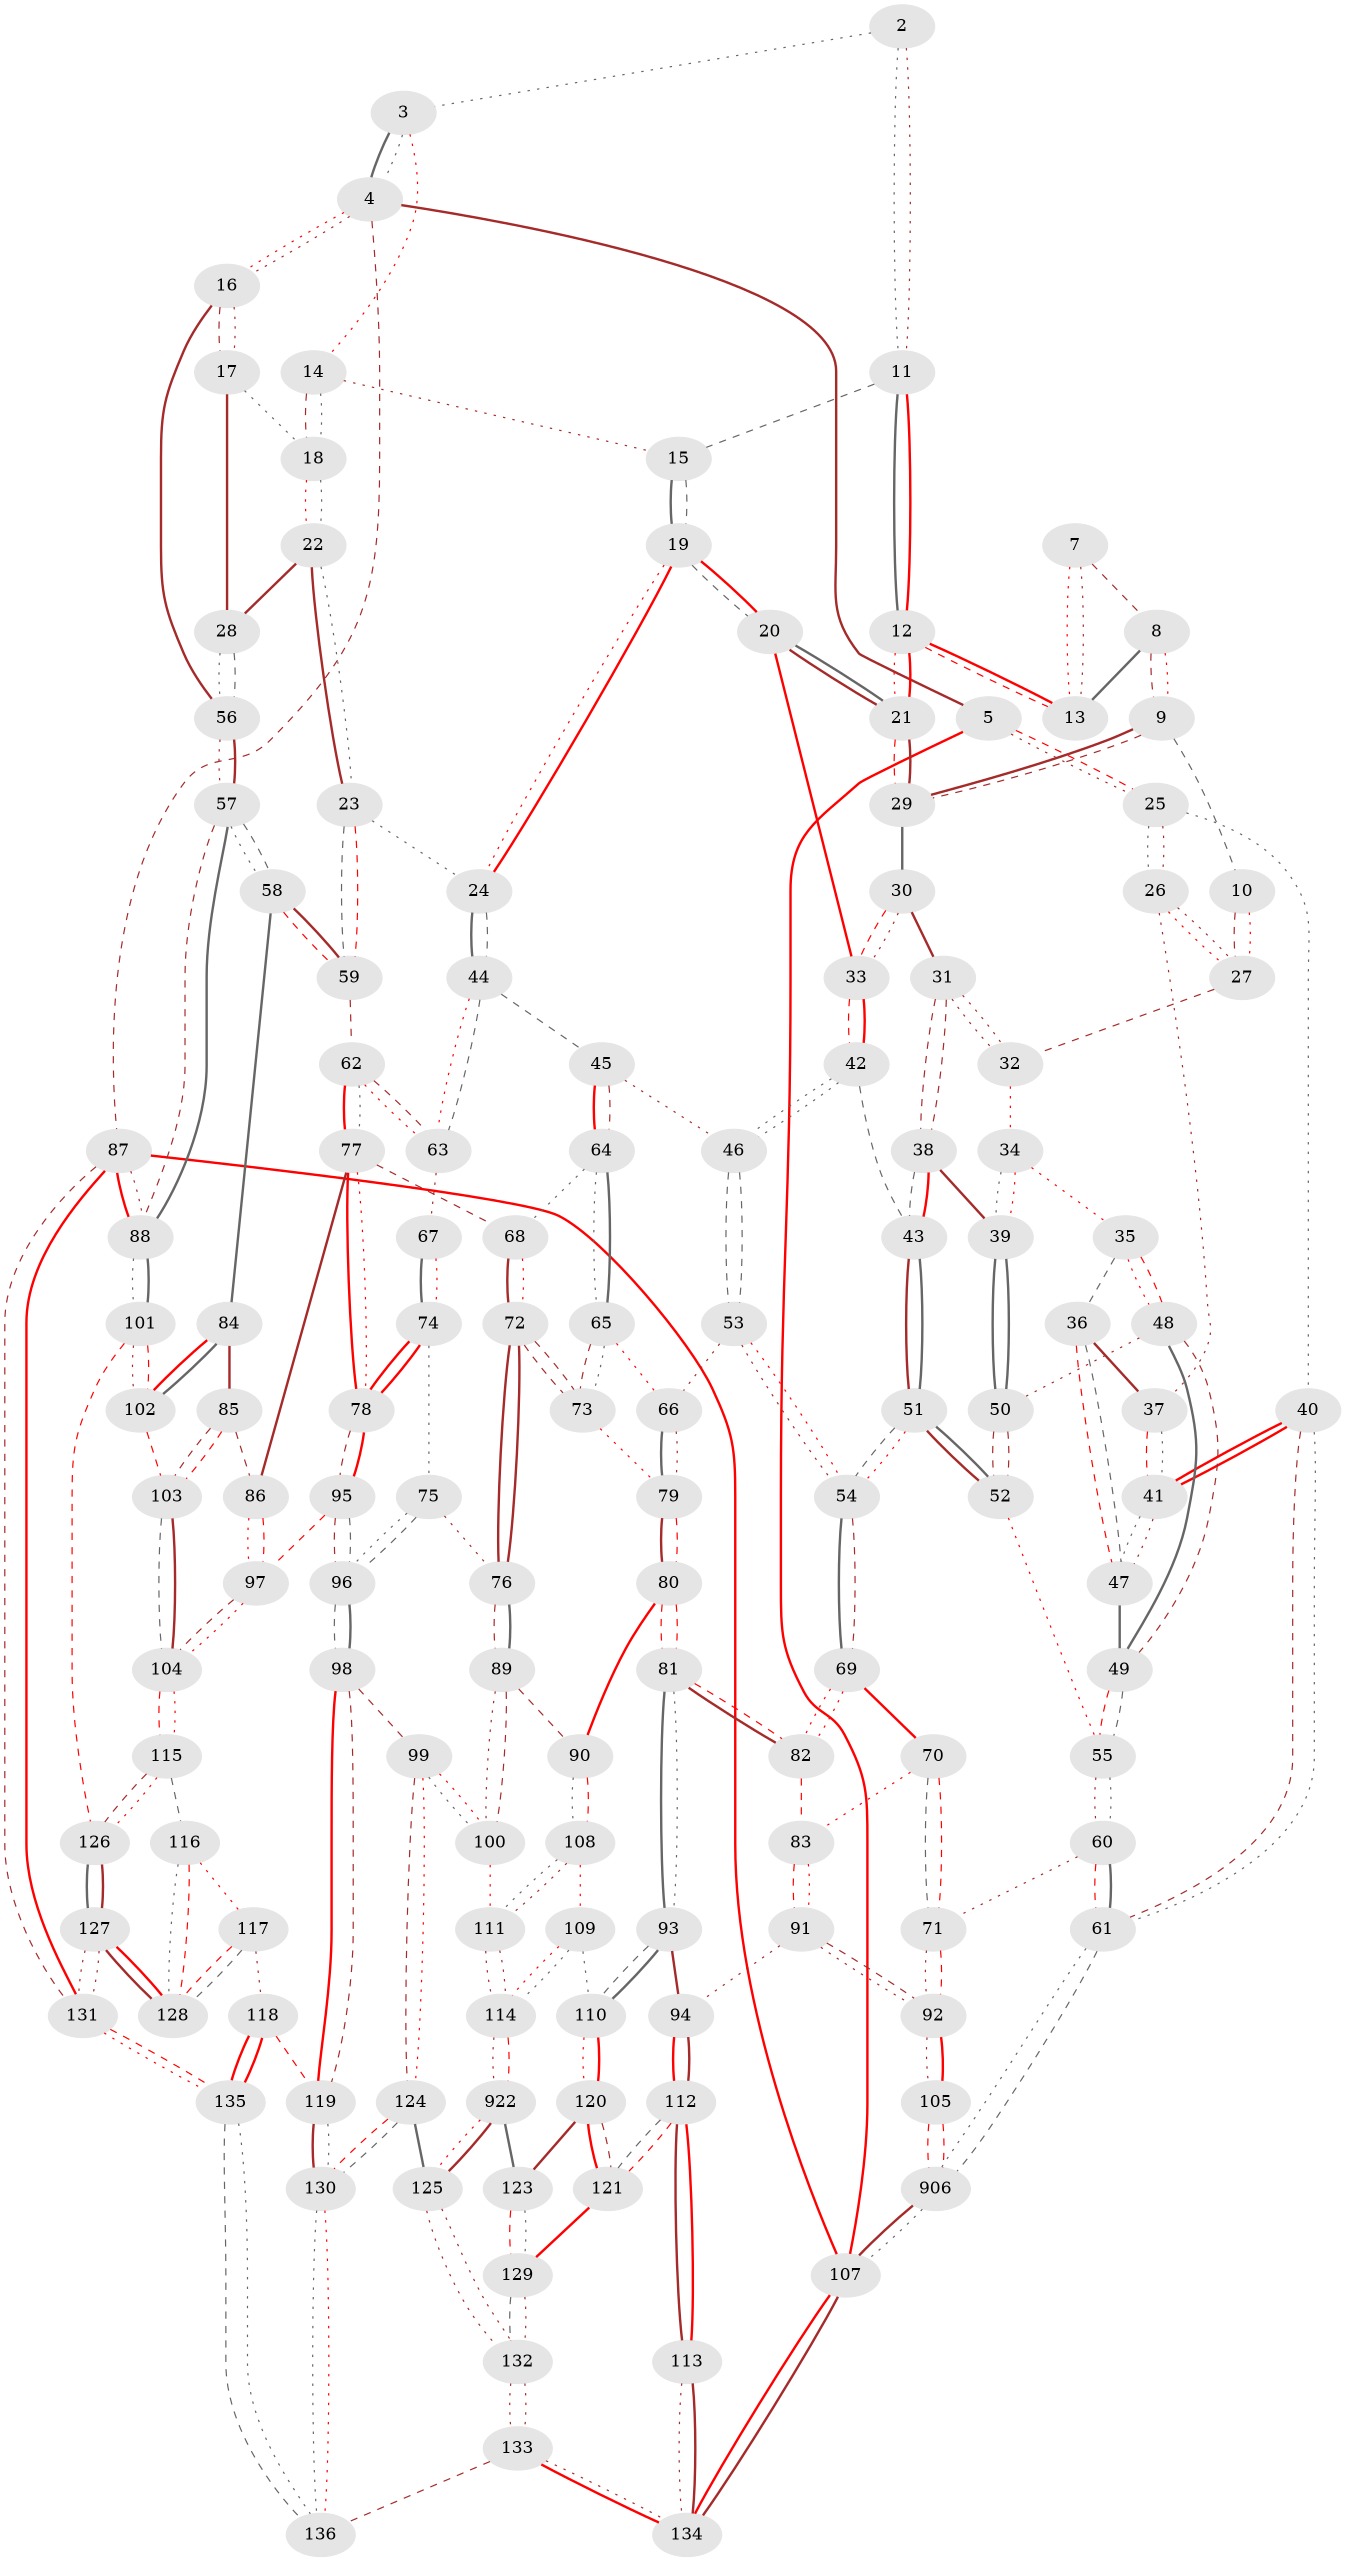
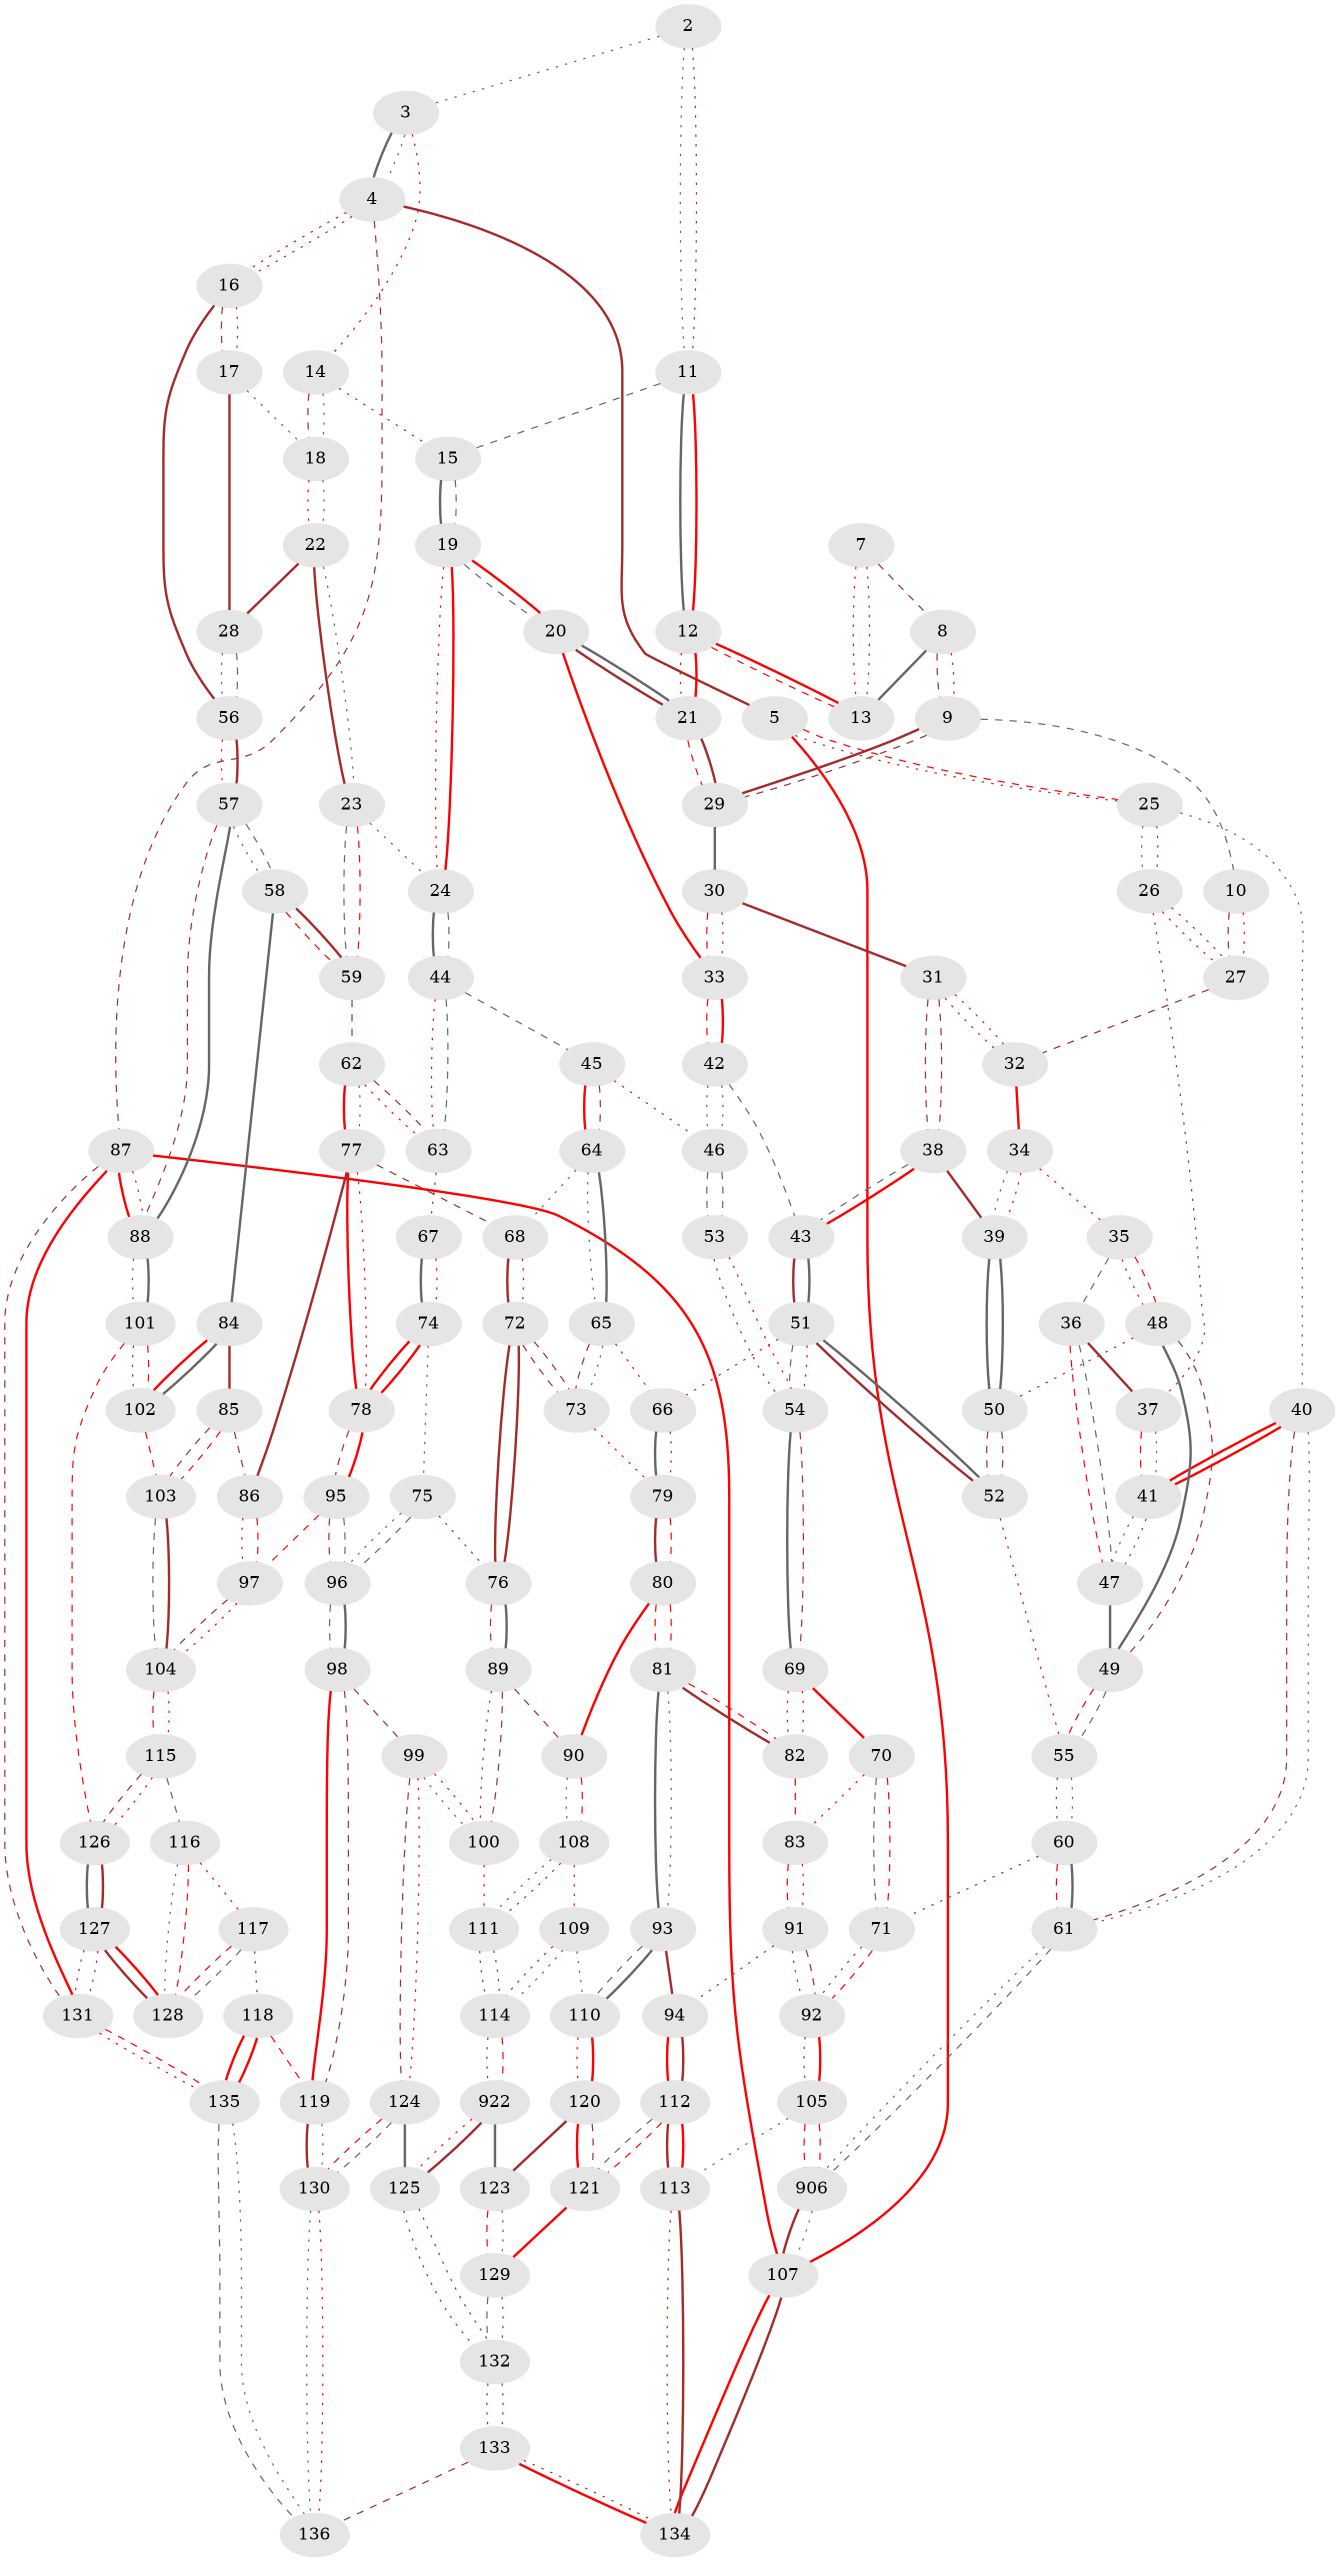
  graph {
    node [color=gray90 style=filled]
    edge [color=brown style=dotted]
    2
    3
    11
    7
    8
    13
    4
    14
    12
    15
    5
    16
    87
    18
    25
    107
    17
    56
    88
    131
    26
    40
    134
    10
    27
    9
    29
    30
    32
    21
    19
    22
    20
    24
    28
    57
    23
    33
    44
    42
    59
    62
    45
    63
    37
    41
    61
    34
    31
    38
    39
    43
    35
    46
    36
    48
    50
    47
    49
    51
    52
    n62 [label=906]
    53
    54
    64
    67
    65
    68
    66
    55
    60
    69
    79
    70
    82
    71
    58
    84
    101
    85
    102
    77
    92
    78
    86
    74
    73
    72
    80
    75
    76
    83
    91
    105
    89
    96
    95
    98
    90
    100
    97
    81
    93
    108
    94
    110
    103
    104
    135
    126
    111
    109
    112
    113
    120
    121
    99
    119
    115
    124
    130
    125
    114
    127
    116
    n126 [label=922]
    123
    129
    117
    128
    118
    136
    132
    133
    2 -- 3 [color=gray40]
    2 -- 11 [color=gray40]
    2 -- 11
    3 -- 4 [color=gray40 style=bold]
    3 -- 4 [color=gray40]
    3 -- 14 [color=red]
    11 -- 12 [color=gray40 style=bold]
    11 -- 12 [color=red style=bold]
    11 -- 15 [color=gray40 style=dashed]
    7 -- 8 [style=dashed]
    7 -- 13 [color=red]
    7 -- 13
    8 -- 13 [color=gray40 style=bold]
    8 -- 9 [style=dashed]
    8 -- 9 [color=red]
    4 -- 5 [style=bold]
    4 -- 16 [color=red]
    4 -- 16
    4 -- 87 [style=dashed]
    14 -- 15
    14 -- 18 [style=dashed]
    14 -- 18 [color=gray40]
    12 -- 13 [color=red style=dashed]
    12 -- 13 [color=red style=bold]
    12 -- 21 [color=red]
    12 -- 21 [color=red style=bold]
    15 -- 19 [color=gray40 style=bold]
    15 -- 19 [color=gray40 style=dashed]
    5 -- 25
    5 -- 25 [color=red style=dashed]
    5 -- 107 [color=red style=bold]
    16 -- 17 [style=dashed]
    16 -- 17
    16 -- 56 [style=bold]
    87 -- 107 [color=red style=bold]
    87 -- 88 [color=red style=bold]
    87 -- 88
    87 -- 131 [style=dashed]
    87 -- 131 [color=red style=bold]
    18 -- 22 [color=red]
    18 -- 22 [color=gray40]
    25 -- 26 [color=gray40]
    25 -- 26
    25 -- 40 [color=gray40]
    107 -- 134 [color=red style=bold]
    107 -- 134 [style=bold]
    17 -- 18 [color=gray40]
    17 -- 28 [style=bold]
    56 -- 57
    56 -- 57 [style=bold]
    88 -- 101 [color=gray40]
    88 -- 101 [color=gray40 style=bold]
    131 -- 135 [color=red]
    131 -- 135 [color=red style=dashed]
    26 -- 27 [color=red]
    26 -- 27
    26 -- 37
    40 -- 41 [color=red style=bold]
    40 -- 41 [color=red style=bold]
    40 -- 61 [style=dashed]
    40 -- 61 [color=gray40]
    10 -- 27 [style=dashed]
    10 -- 27 [color=red]
    27 -- 32 [style=dashed]
    9 -- 10 [color=gray40 style=dashed]
    9 -- 29 [style=bold]
    9 -- 29 [style=dashed]
    29 -- 30 [color=gray40 style=bold]
    30 -- 33 [color=red style=dashed]
    30 -- 33
    30 -- 31 [style=bold]
-   32 -- 34 [color=red]
+   32 -- 34 [color=red style=bold]
    21 -- 29 [color=red style=dashed]
    21 -- 29 [style=bold]
    19 -- 20 [color=gray40 style=dashed]
    19 -- 20 [color=red style=bold]
    19 -- 24 [color=red]
    19 -- 24 [color=red style=bold]
    22 -- 28 [style=bold]
    22 -- 23 [style=bold]
    22 -- 23 [color=gray40]
    20 -- 21 [style=bold]
    20 -- 21 [color=gray40 style=bold]
    20 -- 33 [color=red style=bold]
    24 -- 44 [color=gray40 style=bold]
    24 -- 44 [color=gray40 style=dashed]
    28 -- 56 [color=gray40]
    28 -- 56 [color=gray40 style=dashed]
    57 -- 88 [style=dashed]
    57 -- 88 [color=gray40 style=bold]
    57 -- 58 [color=gray40]
    57 -- 58 [color=gray40 style=dashed]
    23 -- 24 [color=gray40]
    23 -- 59 [color=gray40 style=dashed]
    23 -- 59 [color=red style=dashed]
    33 -- 42 [color=red style=dashed]
    33 -- 42 [color=red style=bold]
    44 -- 45 [color=gray40 style=dashed]
    44 -- 63 [color=red]
    44 -- 63 [color=gray40 style=dashed]
    42 -- 43 [color=gray40 style=dashed]
    42 -- 46 [color=gray40]
    42 -- 46 [color=gray40]
    59 -- 62 [style=dashed]
    62 -- 63 [color=red]
    62 -- 63 [style=dashed]
    62 -- 77 [color=red style=bold]
    62 -- 77 [color=gray40]
    45 -- 46
    45 -- 64 [color=red style=bold]
    45 -- 64 [style=dashed]
    63 -- 67
    37 -- 41 [color=red style=dashed]
    37 -- 41 [color=gray40]
    41 -- 47 [color=gray40]
    41 -- 47
    61 -- n62 [color=gray40]
    61 -- n62 [color=gray40 style=dashed]
    34 -- 39 [color=gray40]
    34 -- 39 [color=red]
    34 -- 35 [color=red]
    31 -- 32
    31 -- 32
    31 -- 38 [style=dashed]
    31 -- 38 [style=dashed]
    38 -- 39 [style=bold]
    38 -- 43 [color=gray40 style=dashed]
    38 -- 43 [color=red style=bold]
    39 -- 50 [color=gray40 style=bold]
    39 -- 50 [color=gray40 style=bold]
    43 -- 51 [style=bold]
    43 -- 51 [color=gray40 style=bold]
    35 -- 36 [color=gray40 style=dashed]
    35 -- 48 [color=red]
    35 -- 48 [color=red style=dashed]
    46 -- 53 [color=gray40 style=dashed]
    46 -- 53 [color=gray40 style=dashed]
    36 -- 37 [style=bold]
    36 -- 47 [color=red style=dashed]
    36 -- 47 [color=gray40 style=dashed]
    48 -- 50
    48 -- 49 [color=gray40 style=bold]
    48 -- 49 [style=dashed]
    50 -- 52 [style=dashed]
    50 -- 52 [style=dashed]
    47 -- 49 [color=gray40 style=bold]
    49 -- 55 [color=red style=dashed]
    49 -- 55 [color=gray40 style=dashed]
    51 -- 52 [style=bold]
    51 -- 52 [color=gray40 style=bold]
    51 -- 54 [color=gray40 style=dashed]
    51 -- 54 [color=red]
    52 -- 55 [color=red]
    n62 -- 107 [style=bold]
    n62 -- 107 [color=gray40]
    53 -- 54
    53 -- 54 [color=red]
-   53 -- 66
+   51 -- 66
    54 -- 69 [color=gray40 style=bold]
    54 -- 69 [style=dashed]
    64 -- 65 [color=gray40]
    64 -- 65 [color=gray40 style=bold]
    64 -- 68 [color=gray40]
    67 -- 74 [color=gray40 style=bold]
    67 -- 74 [color=red]
    65 -- 66 [color=red]
    65 -- 73 [style=dashed]
    65 -- 73 [color=gray40]
    68 -- 72 [style=bold]
    68 -- 72 [color=red]
    66 -- 79 [color=gray40 style=bold]
    66 -- 79
    55 -- 60
    55 -- 60 [color=gray40]
    60 -- 61 [color=red style=dashed]
    60 -- 61 [color=gray40 style=bold]
    60 -- 71
    69 -- 70 [color=red style=bold]
    69 -- 82 [color=red]
    69 -- 82 [color=red]
    79 -- 80 [style=bold]
    79 -- 80 [color=red style=dashed]
    70 -- 71 [color=gray40 style=dashed]
    70 -- 71 [color=red style=dashed]
    70 -- 83 [color=red]
    82 -- 83 [color=red style=dashed]
    71 -- 92
    71 -- 92 [color=red style=dashed]
    58 -- 59 [color=red style=dashed]
    58 -- 59 [style=bold]
    58 -- 84 [color=gray40 style=bold]
    84 -- 85 [style=bold]
    84 -- 102 [color=red style=bold]
    84 -- 102 [color=gray40 style=bold]
    101 -- 102
    101 -- 102 [color=red style=dashed]
    101 -- 126 [color=red style=dashed]
    85 -- 86 [style=dashed]
    85 -- 103 [style=dashed]
    85 -- 103 [color=red style=dashed]
    102 -- 103 [color=red style=dashed]
    77 -- 68 [style=dashed]
    77 -- 78 [color=red style=bold]
    77 -- 78 [color=red]
    77 -- 86 [style=bold]
    92 -- 105
    92 -- 105 [color=red style=bold]
    78 -- 95 [style=dashed]
    78 -- 95 [color=red style=bold]
    86 -- 97 [color=red]
    86 -- 97 [color=red style=dashed]
    74 -- 78 [color=red style=bold]
    74 -- 78 [color=red style=bold]
    74 -- 75 [color=gray40]
    73 -- 79 [color=red]
    72 -- 73 [style=dashed]
    72 -- 73 [style=dashed]
    72 -- 76 [style=bold]
    72 -- 76 [style=bold]
    80 -- 90 [color=red style=bold]
    80 -- 81 [color=red style=dashed]
    80 -- 81 [color=red style=dashed]
    75 -- 76
    75 -- 96 [color=gray40]
    75 -- 96 [color=gray40 style=dashed]
    76 -- 89 [style=dashed]
    76 -- 89 [color=gray40 style=bold]
    83 -- 91 [color=red style=dashed]
    83 -- 91 [color=red]
    91 -- 92
    91 -- 92 [style=dashed]
    91 -- 94
    105 -- n62 [color=red style=dashed]
    105 -- n62 [color=red style=dashed]
+   105 -- 113 [color=gray40]
    89 -- 90 [style=dashed]
    89 -- 100
    89 -- 100 [style=dashed]
    96 -- 98 [color=gray40 style=dashed]
    96 -- 98 [color=gray40 style=bold]
    95 -- 96 [style=dashed]
    95 -- 96 [color=gray40 style=dashed]
    95 -- 97 [color=red style=dashed]
    98 -- 99 [style=dashed]
    98 -- 119 [color=red style=bold]
    98 -- 119 [style=dashed]
    90 -- 108 [color=gray40]
    90 -- 108 [color=red style=dashed]
    100 -- 111 [color=red]
    97 -- 104 [style=dashed]
    97 -- 104 [color=red]
    81 -- 82 [style=bold]
    81 -- 82 [color=red style=dashed]
    81 -- 93 [color=gray40 style=bold]
    81 -- 93 [color=gray40]
    93 -- 94 [style=bold]
    93 -- 110 [color=gray40 style=dashed]
    93 -- 110 [color=gray40 style=bold]
    108 -- 111 [color=gray40]
    108 -- 111
    108 -- 109 [color=red]
    94 -- 112 [color=red style=bold]
    94 -- 112 [style=bold]
    110 -- 120 [color=red]
    110 -- 120 [color=red style=bold]
    103 -- 104 [color=gray40 style=dashed]
    103 -- 104 [style=bold]
    104 -- 115 [color=red style=dashed]
    104 -- 115 [color=red]
    135 -- 136 [color=gray40 style=dashed]
    135 -- 136 [color=gray40]
    126 -- 127 [color=gray40 style=bold]
    126 -- 127 [style=bold]
    111 -- 114
    111 -- 114
    109 -- 110 [color=gray40]
    109 -- 114 [color=red]
    109 -- 114 [color=gray40]
    112 -- 113 [style=bold]
    112 -- 113 [color=red style=bold]
    112 -- 121 [color=gray40 style=dashed]
    112 -- 121 [color=red style=dashed]
    113 -- 134
    113 -- 134 [style=bold]
    120 -- 121 [color=red style=bold]
    120 -- 121 [style=dashed]
    120 -- 123 [style=bold]
    121 -- 129 [color=red style=bold]
    99 -- 100 [color=gray40]
    99 -- 100 [color=red]
    99 -- 124 [style=dashed]
    99 -- 124 [color=red]
    119 -- 130 [style=bold]
    119 -- 130 [color=gray40]
    115 -- 126 [style=dashed]
    115 -- 126 [color=red]
    115 -- 116 [color=gray40 style=dashed]
    124 -- 130 [color=red style=dashed]
    124 -- 130 [color=gray40 style=dashed]
    124 -- 125 [color=gray40 style=bold]
    130 -- 136 [color=gray40]
    130 -- 136 [color=red]
    125 -- 132
    125 -- 132
    114 -- n126
    114 -- n126 [color=red style=dashed]
    127 -- 131
    127 -- 131
    127 -- 128 [style=bold]
    127 -- 128 [color=red style=bold]
    116 -- 117 [color=red]
    116 -- 128 [color=gray40]
    116 -- 128 [color=red style=dashed]
    n126 -- 125 [color=red]
    n126 -- 125 [style=bold]
    n126 -- 123 [color=gray40 style=bold]
    123 -- 129 [color=red style=dashed]
    123 -- 129 [color=gray40]
    129 -- 132 [color=gray40 style=dashed]
    129 -- 132
    117 -- 128 [color=red style=dashed]
    117 -- 128 [color=gray40 style=dashed]
    117 -- 118
    118 -- 135 [color=red style=bold]
    118 -- 135 [color=red style=bold]
    118 -- 119 [color=red style=dashed]
    132 -- 133
    132 -- 133
    133 -- 134 [color=red style=bold]
    133 -- 134
    133 -- 136 [style=dashed]
  }
